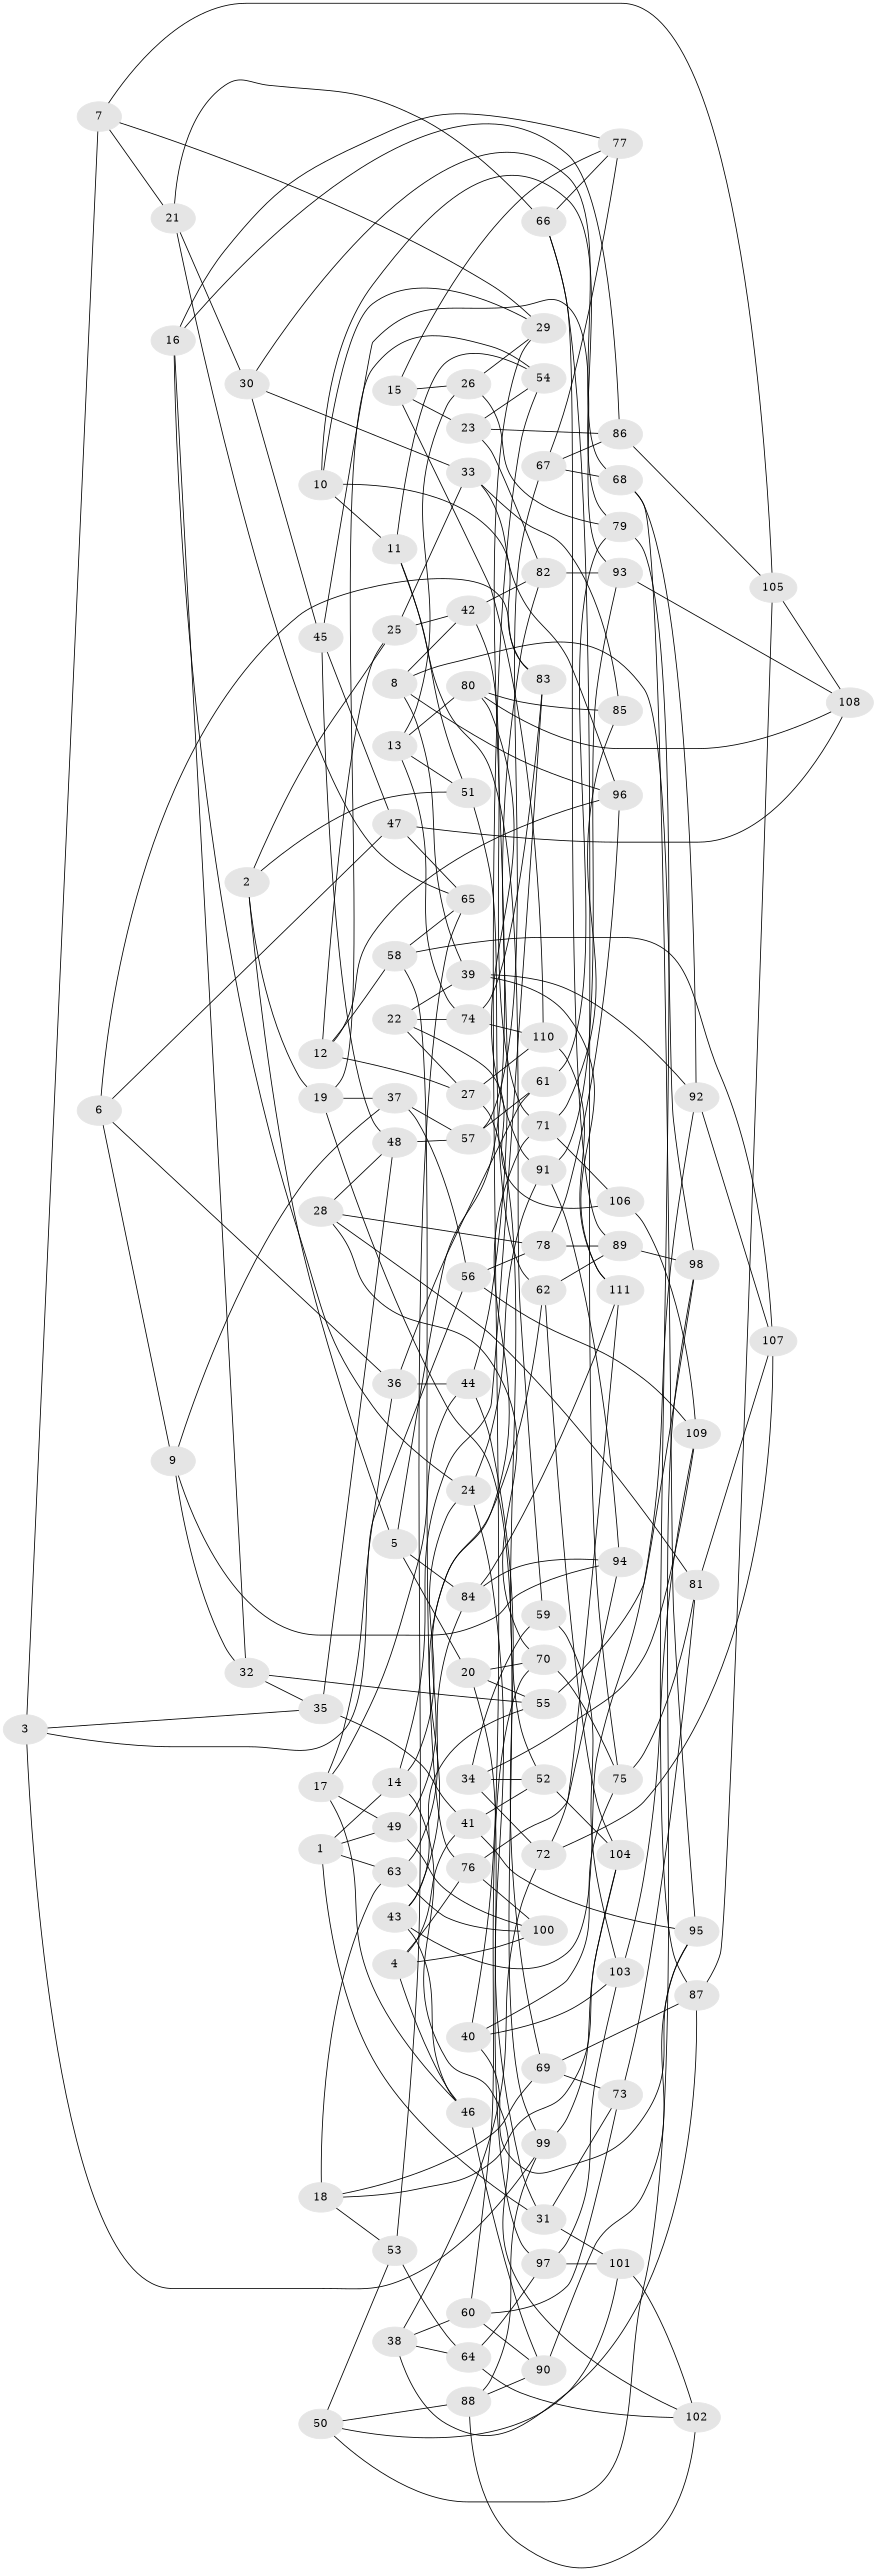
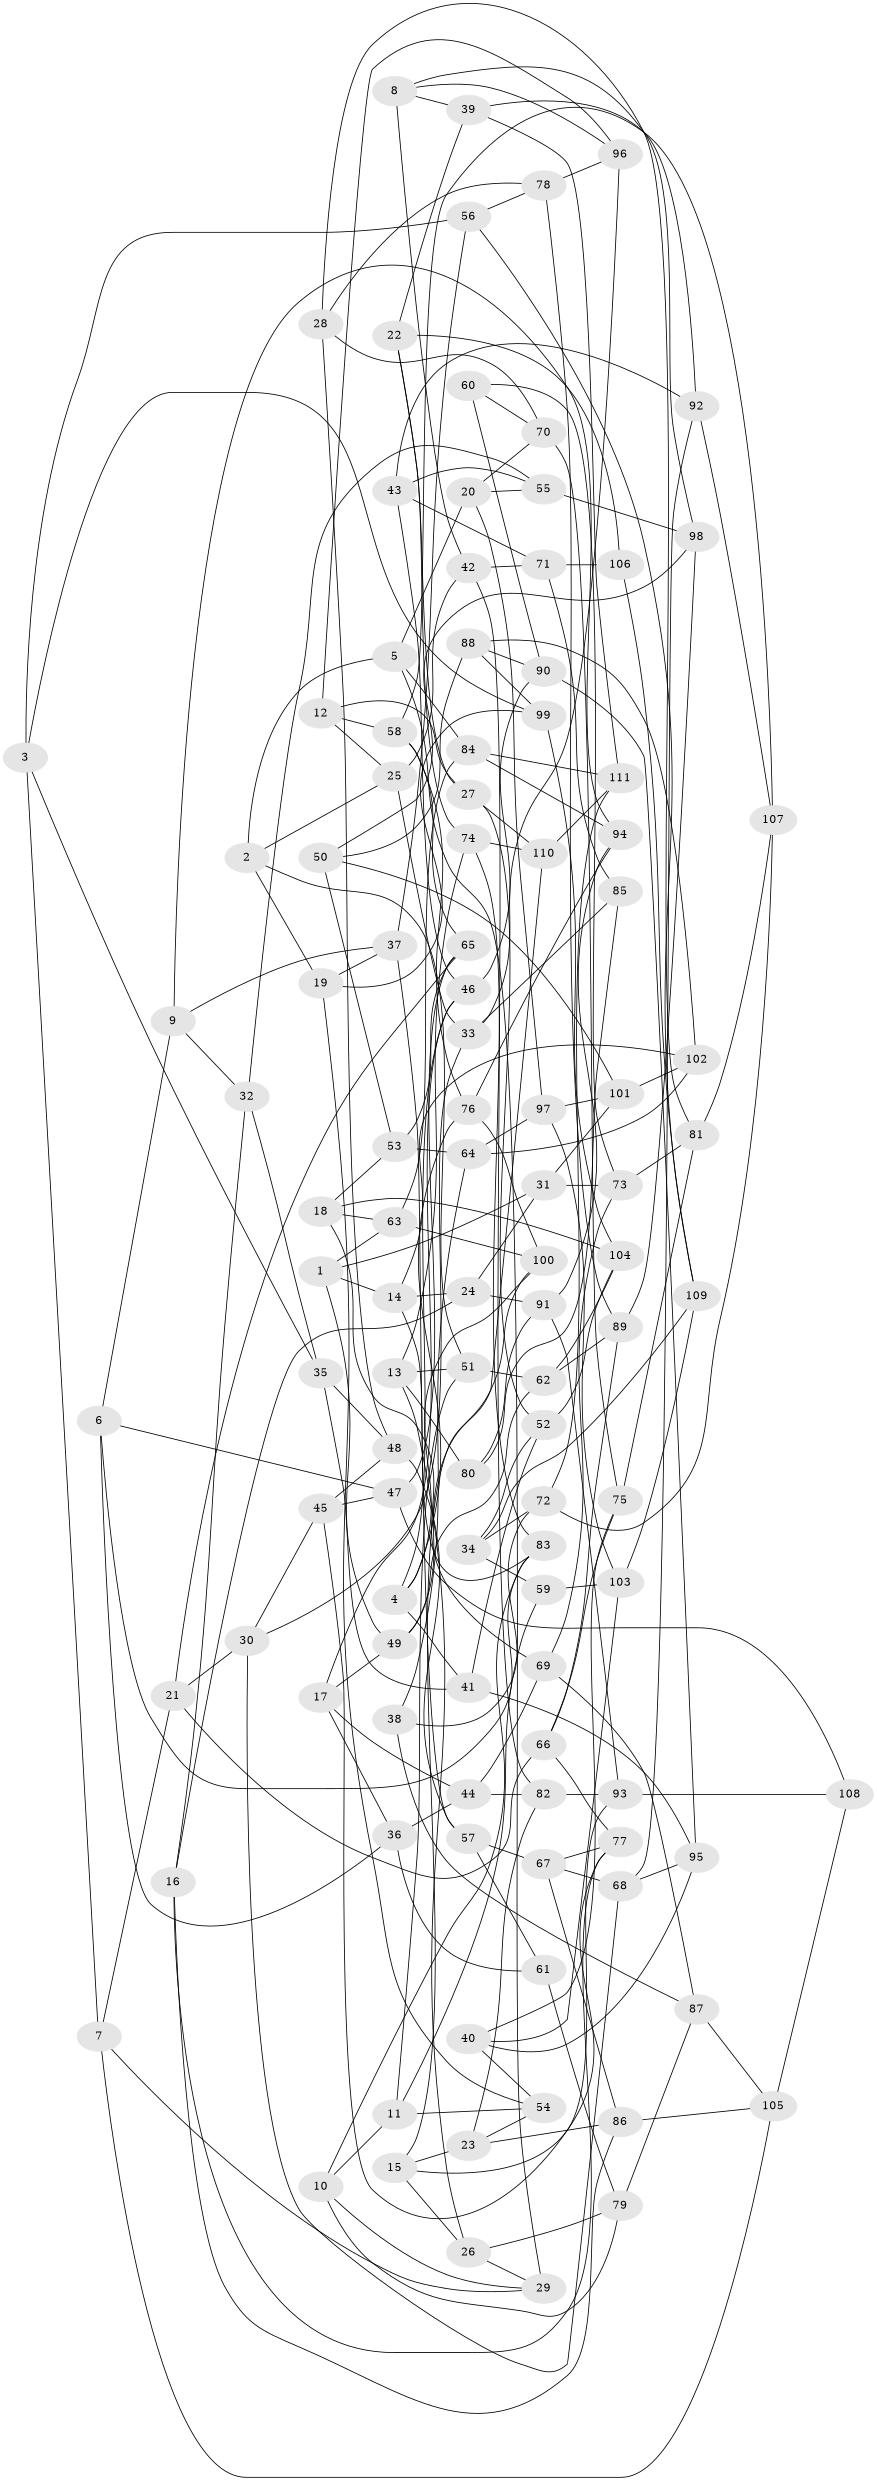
  graph {
    rankdir=LR
    node [color=gray90 style=filled]
    1
    14
    31
    49
    63
    83
    24
    102
    73
    101
    100
    62
    84
    2
    5
    19
    25
    51
    20
    29
    99
    37
    54
    42
    33
    3
    7
    35
    56
    21
    105
    41
    48
    78
    109
    104
    4
    46
    76
    52
    95
    90
    94
    55
    70
    97
    111
    6
    9
    36
    47
    32
    44
    61
    65
    108
    30
    66
    8
    39
    96
    98
    92
    82
    71
    57
    10
    11
    79
    59
    87
    103
    12
    27
    58
    110
    107
    13
    26
    74
    80
    91
    85
    15
    23
    77
    86
    16
    17
    69
    18
    53
    64
    75
    45
    68
    89
    22
    106
    93
    28
    81
    34
    72
    67
    38
    60
    40
    43
    50
    88
    1 -- 14
    1 -- 31
    1 -- 49
    1 -- 63
    14 -- 83
    14 -- 24
    14 -- 102
    31 -- 73
    31 -- 101
    49 -- 100
    49 -- 62
    63 -- 100
    63 -- 84
    24 -- 31
    24 -- 91
    73 -- 81
    101 -- 102
    62 -- 104
    62 -- 89
    84 -- 94
    84 -- 111
    2 -- 5
    2 -- 19
    2 -- 25
    2 -- 51
    5 -- 84
    5 -- 20
    5 -- 29
    19 -- 99
    19 -- 37
    19 -- 54
    25 -- 42
    25 -- 33
    51 -- 62
    20 -- 55
    20 -- 70
    20 -- 97
    99 -- 104
    37 -- 56
    37 -- 57
    42 -- 82
    42 -- 71
    33 -- 96
    33 -- 85
    3 -- 99
    3 -- 7
    3 -- 35
    3 -- 56
    7 -- 29
    7 -- 21
    7 -- 105
    35 -- 41
    35 -- 48
    56 -- 78
    56 -- 109
    21 -- 65
    21 -- 30
    21 -- 66
    105 -- 108
    41 -- 52
    41 -- 95
    48 -- 57
    78 -- 96
    78 -- 89
    4 -- 100
    4 -- 41
    4 -- 46
    4 -- 76
    46 -- 90
    76 -- 100
    76 -- 94
    52 -- 104
    90 -- 95
    55 -- 98
    70 -- 75
    97 -- 101
    97 -- 103
    6 -- 83
    6 -- 9
    6 -- 36
    6 -- 47
    9 -- 37
    9 -- 94
    9 -- 32
    36 -- 44
    36 -- 61
    47 -- 65
    47 -- 108
    32 -- 35
    32 -- 55
    44 -- 82
    44 -- 69
    61 -- 79
    30 -- 33
    30 -- 45
    30 -- 68
    66 -- 77
    66 -- 75
    66 -- 89
    8 -- 42
    8 -- 39
    8 -- 96
    8 -- 98
    39 -- 111
    39 -- 92
    92 -- 107
    82 -- 93
    71 -- 85
    71 -- 106
    57 -- 61
    57 -- 67
    10 -- 83
    10 -- 29
    10 -- 11
    10 -- 79
    11 -- 51
    11 -- 54
    11 -- 59
    79 -- 87
    59 -- 103
    87 -- 105
    103 -- 109
    12 -- 25
    12 -- 96
    12 -- 27
    12 -- 58
    27 -- 52
    27 -- 110
    58 -- 76
    58 -- 65
    58 -- 107
    110 -- 111
    13 -- 51
    13 -- 26
    13 -- 74
    13 -- 80
    26 -- 29
    26 -- 79
    74 -- 83
    74 -- 110
-   80 -- 108
    80 -- 91
    80 -- 85
    91 -- 94
    91 -- 93
    15 -- 110
    15 -- 26
    15 -- 23
    15 -- 77
    23 -- 54
    23 -- 82
    23 -- 86
    86 -- 105
    16 -- 24
    16 -- 32
    16 -- 77
    16 -- 86
    17 -- 49
    17 -- 46
    17 -- 36
    17 -- 44
    69 -- 73
    69 -- 87
    18 -- 63
    18 -- 104
    18 -- 69
    18 -- 53
    53 -- 65
    53 -- 64
    64 -- 102
    64 -- 97
    75 -- 81
    45 -- 48
    45 -- 47
    45 -- 93
    68 -- 95
    68 -- 92
    89 -- 98
    22 -- 39
    22 -- 27
    22 -- 74
    22 -- 106
    106 -- 109
    93 -- 108
    28 -- 48
    28 -- 78
    28 -- 70
    28 -- 81
    81 -- 107
    34 -- 109
    34 -- 52
    34 -- 59
    34 -- 72
    72 -- 111
    72 -- 107
    67 -- 77
    67 -- 86
    67 -- 68
    38 -- 87
    38 -- 64
    38 -- 72
-   38 -- 60
    60 -- 73
    60 -- 90
    60 -- 70
    40 -- 54
    40 -- 95
    40 -- 103
    40 -- 75
    43 -- 46
    43 -- 55
    43 -- 92
    43 -- 71
    50 -- 101
    50 -- 98
    50 -- 53
    50 -- 88
    88 -- 102
    88 -- 99
    88 -- 90
  }
